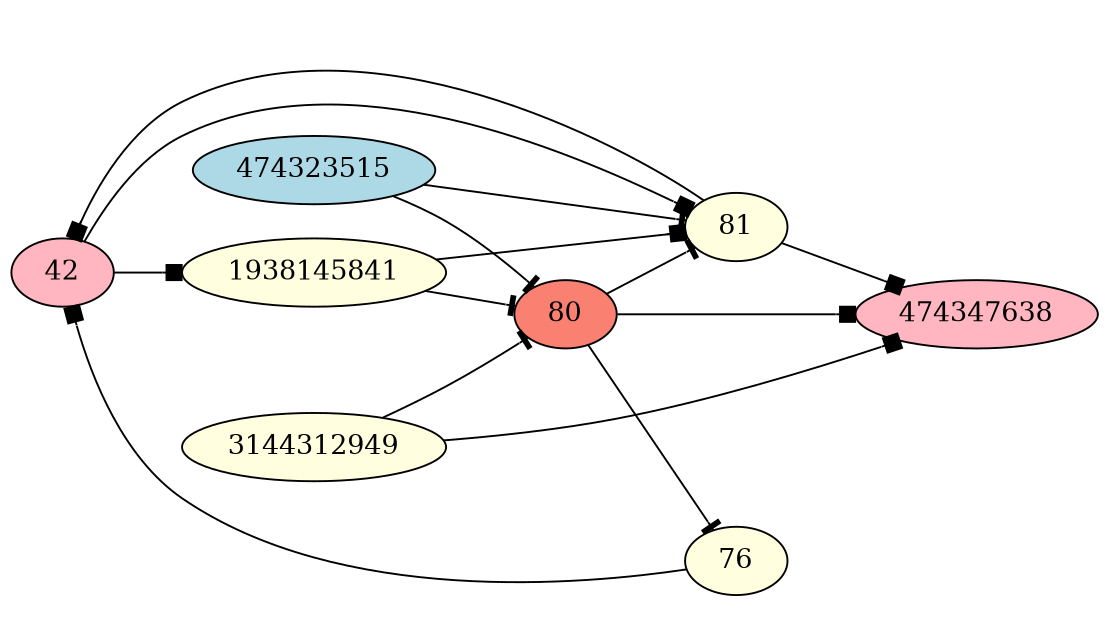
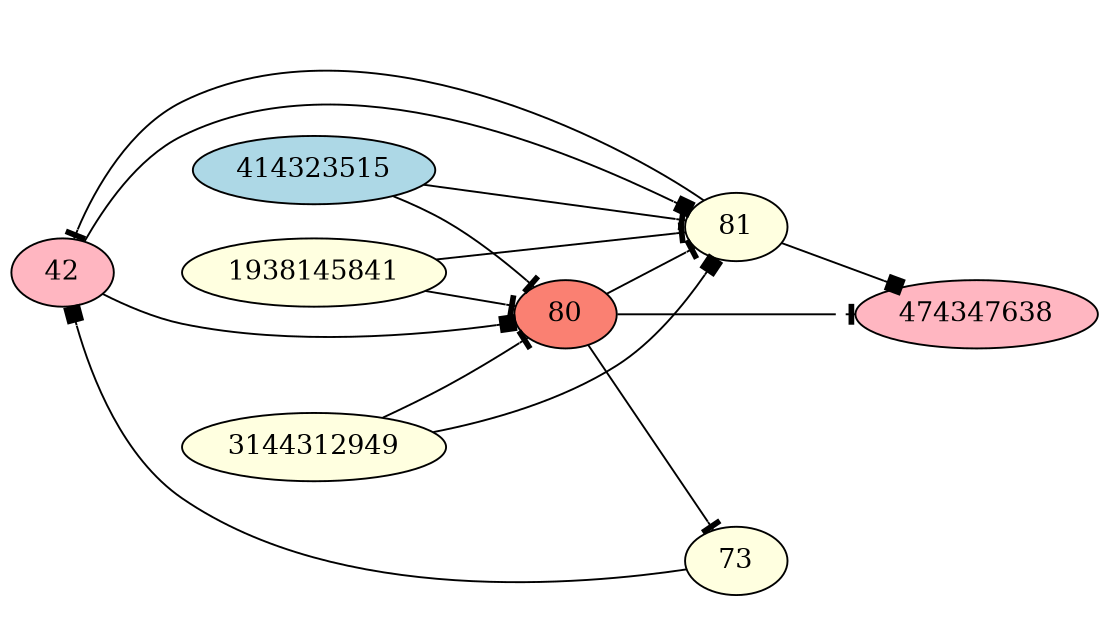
  strict digraph {
    rankdir=LR
    node [fillcolor=lightyellow style=filled]
    edge [arrowhead=tee]
    n1 [fillcolor=lightpink label=42]
-   76
+   76 [label=73]
    80 [fillcolor=salmon]
    81
    474347638 [fillcolor=lightpink]
    3144312949
    n7 [label=1938145841]
-   474323515 [fillcolor=lightblue]
-   n1 -> n7 [arrowhead=box]
+   474323515 [fillcolor=lightblue label=414323515]
+   n1 -> 80 [arrowhead=box]
    n1 -> 81 [arrowhead=box]
    76 -> n1 [arrowhead=box]
    80 -> 76
    80 -> 81
-   80 -> 474347638 [arrowhead=box]
-   81 -> n1 [arrowhead=box]
+   80 -> 474347638
+   81 -> n1
    81 -> 474347638 [arrowhead=box]
    3144312949 -> 80
-   3144312949 -> 474347638 [arrowhead=box]
+   3144312949 -> 81 [arrowhead=box]
    n7 -> 80
-   n7 -> 81 [arrowhead=box]
+   n7 -> 81
    474323515 -> 80
    474323515 -> 81
  }
